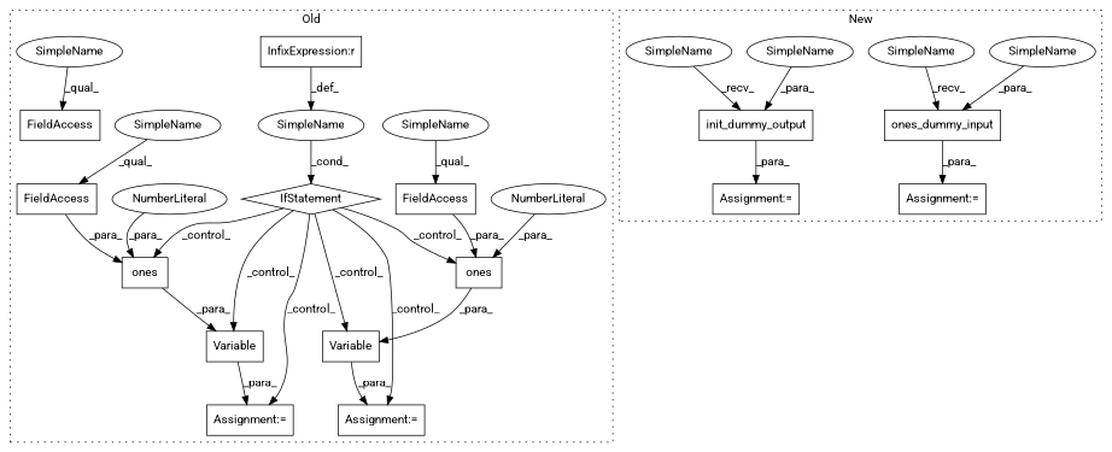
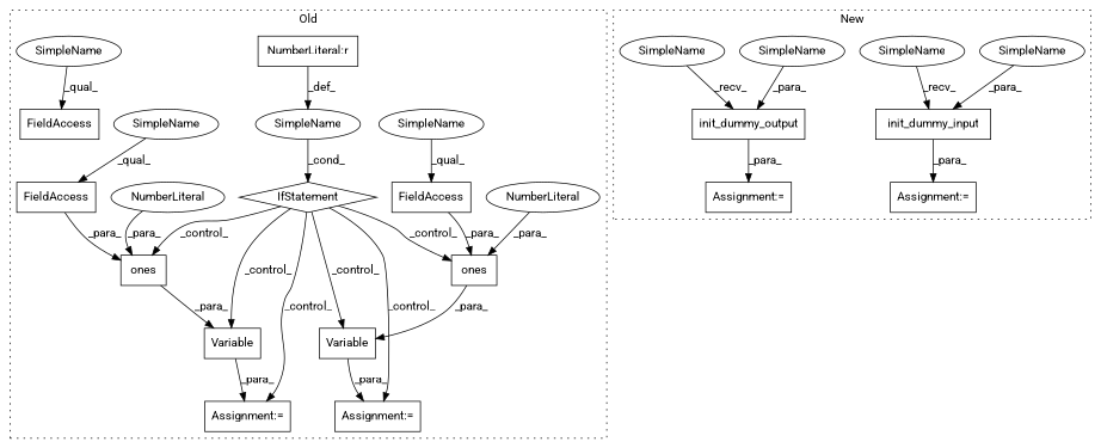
  digraph {
    fontname=Roboto
    node [a=42 fontname=Roboto l=1 s=3871 shape=box]
    edge [fontname=Roboto]
    n1 [a=32 l="9,1" label=Variable s="3917,3950"]
    n2 [label=SimpleName shape=ellipse l="" s=""]
    n3 [a=32 l="5,1" label=ones s="3864,3881"]
    n4 [a=34 label=NumberLiteral s=3869 shape=ellipse]
    n5 [a=32 l="9,1" label=Variable s="3849,3882"]
-   n6 [a=27 l=4 label="InfixExpression:r" s=3820]
+   n6 [a=27 l=4 label="NumberLiteral:r" s=3820]
    n7 [a=22 l=10 label=FieldAccess]
    n8 [a=22 l=10 label=FieldAccess s=3939]
    n9 [a=22 l=10 label=FieldAccess s=3809]
    n10 [a=25 l="4,2" label=IfStatement s="3800,3827" shape=diamond]
    n11 [a=32 l="5,1" label=ones s="3932,3949"]
    n12 [a=34 label=NumberLiteral s=3937 shape=ellipse]
    n13 [a=7 label="Assignment:=" s=3916]
    n14 [a=7 label="Assignment:=" s=3848]
    n15 [l=3 label=SimpleName s=3939 shape=ellipse]
    n16 [l=3 label=SimpleName shape=ellipse]
    n17 [l=3 label=SimpleName s=3809 shape=ellipse]
-   n18 [a=32 l="17,1" label=ones_dummy_input s="4657,4677"]
+   n18 [a=32 l="17,1" label=init_dummy_input s="4657,4677"]
    n19 [a=32 l="18,1" label=init_dummy_output s="4702,4723"]
    n20 [a=7 label="Assignment:=" s=4990]
    n21 [a=7 label="Assignment:=" s=4696]
    n22 [l=3 label=SimpleName s=4720 shape=ellipse]
    n23 [l=3 label=SimpleName s=4674 shape=ellipse]
    n24 [l=4 label=SimpleName s=4652 shape=ellipse]
    n25 [l=4 label=SimpleName s=4697 shape=ellipse]
    subgraph cluster_1 {
      label=Old
      style=dotted
      n1
      n2
      n3
      n4
      n5
      n6
      n7
      n8
      n9
      n10
      n11
      n12
      n13
      n14
      n15
      n16
      n17
    }
    subgraph cluster_2 {
      label=New
      style=dotted
      n18
      n19
      n20
      n21
      n22
      n23
      n24
      n25
    }
    n1 -> n13 [label=_para_]
    n2 -> n10 [label=_cond_]
    n3 -> n5 [label=_para_]
    n4 -> n3 [label=_para_]
    n5 -> n14 [label=_para_]
    n6 -> n2 [label=_def_]
    n7 -> n3 [label=_para_]
    n8 -> n11 [label=_para_]
    n10 -> n1 [label=_control_]
    n10 -> n3 [label=_control_]
    n10 -> n5 [label=_control_]
    n10 -> n11 [label=_control_]
    n10 -> n13 [label=_control_]
    n10 -> n14 [label=_control_]
    n11 -> n1 [label=_para_]
    n12 -> n11 [label=_para_]
    n15 -> n8 [label=_qual_]
    n16 -> n7 [label=_qual_]
    n17 -> n9 [label=_qual_]
    n18 -> n20 [label=_para_]
    n19 -> n21 [label=_para_]
    n22 -> n19 [label=_para_]
    n23 -> n18 [label=_para_]
    n24 -> n18 [label=_recv_]
    n25 -> n19 [label=_recv_]
  }
